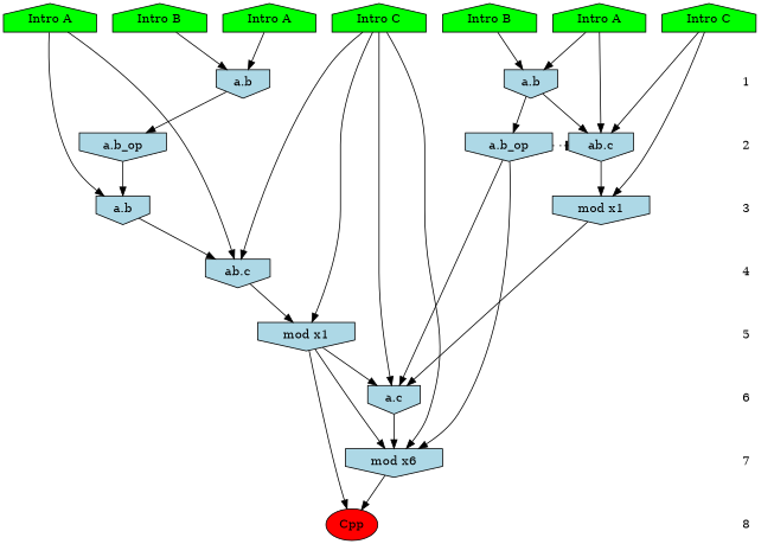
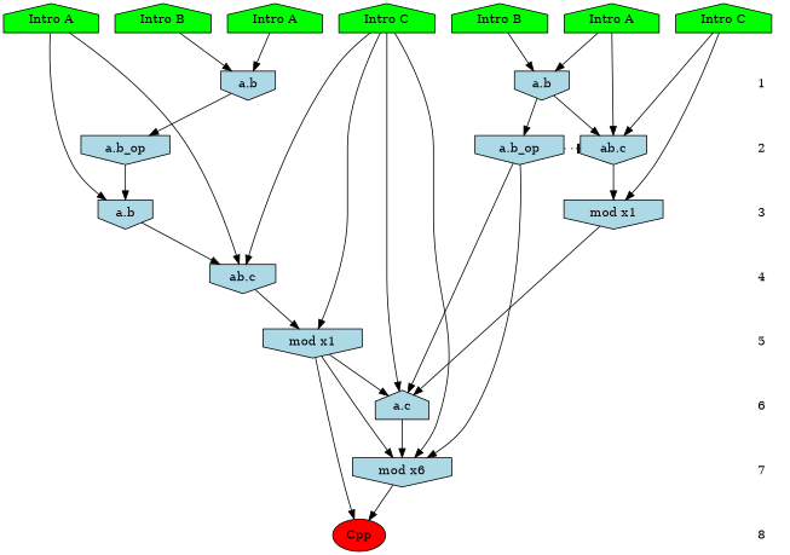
  digraph {
    ranksep=.5
    node [fillcolor=lightblue shape=invhouse style=filled]
    n1 [fillcolor=green label="Intro A" shape=house]
    n2 [fillcolor=green label="Intro B" shape=house]
    n3 [fillcolor=green label="Intro A" shape=house]
    n4 [fillcolor=green label="Intro A" shape=house]
    n5 [fillcolor=green label="Intro B" shape=house]
    n6 [fillcolor=green label="Intro C" shape=house]
    n7 [fillcolor=green label="Intro C" shape=house]
    1 [shape=plaintext fillcolor="" style=""]
    n9 [label="a.b"]
    n10 [label="a.b"]
    2 [shape=plaintext fillcolor="" style=""]
    n12 [label="a.b_op"]
    n13 [label="ab.c"]
    n14 [label="a.b_op"]
    3 [shape=plaintext fillcolor="" style=""]
    n16 [label="a.b"]
    n17 [label="mod x1"]
    4 [shape=plaintext fillcolor="" style=""]
    n19 [label="ab.c"]
    5 [shape=plaintext fillcolor="" style=""]
    n21 [label="mod x1"]
    6 [shape=plaintext fillcolor="" style=""]
-   n23 [label="a.c"]
+   n23 [label="a.c" shape=house]
    7 [shape=plaintext fillcolor="" style=""]
    n25 [label="mod x6"]
    8 [shape=plaintext fillcolor="" style=""]
    n27 [fillcolor=red label=Cpp shape=""]
    subgraph sub_1 {
      rank=same
      n1
      n2
      n3
      n4
      n5
      n6
      n7
    }
    subgraph sub_2 {
      rank=same
      1
      n9
      n10
    }
    subgraph sub_3 {
      rank=same
      2
      n12
      n13
      n14
    }
    subgraph sub_4 {
      rank=same
      3
      n16
      n17
    }
    subgraph sub_5 {
      rank=same
      4
      n19
    }
    subgraph sub_6 {
      rank=same
      5
      n21
    }
    subgraph sub_7 {
      rank=same
      6
      n23
    }
    subgraph sub_8 {
      rank=same
      7
      n25
    }
    subgraph sub_9 {
      rank=same
      8
      n27
    }
    n1 -> n16
    n1 -> n19
    n2 -> n9
    n3 -> n10
    n3 -> n13
    n4 -> n9
    n5 -> n10
    n6 -> n13
    n6 -> n17
    n7 -> n19
    n7 -> n21
    n7 -> n23
    n7 -> n25
    1 -> 2 [style=invis]
    n9 -> n12
    n10 -> n13
    n10 -> n14
    2 -> 3 [style=invis]
    n12 -> n16
    n13 -> n17
    n14 -> n13 [arrowhead=tee style=dotted]
    n14 -> n23
    n14 -> n25
    3 -> 4 [style=invis]
    n16 -> n19
    n17 -> n23
    4 -> 5 [style=invis]
    n19 -> n21
    5 -> 6 [style=invis]
    n21 -> n23
    n21 -> n25
    n21 -> n27
    6 -> 7 [style=invis]
    n23 -> n25
    7 -> 8 [style=invis]
    n25 -> n27
  }
